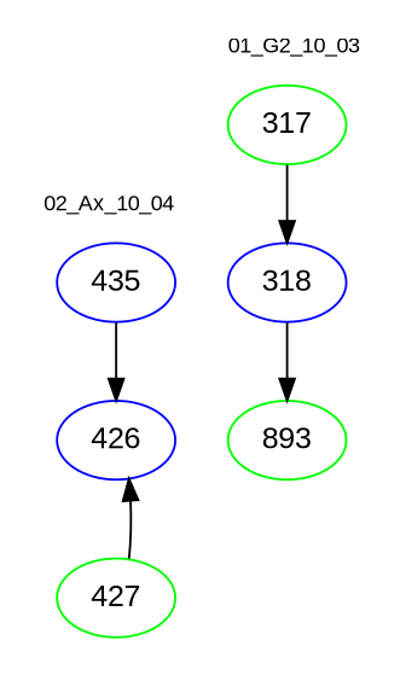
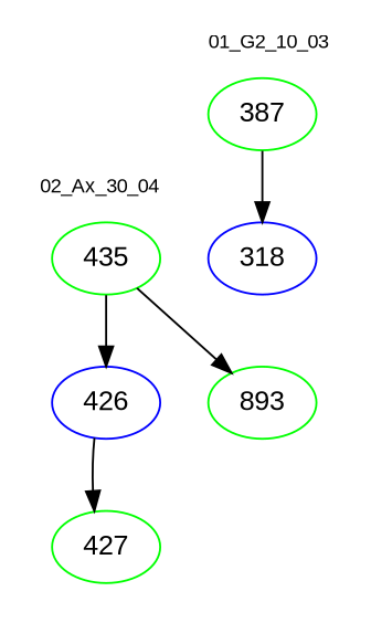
  digraph {
    fontname="Liberation Sans"
    node [color=green fontname="Liberation Sans"]
    edge [color=black fontname="Liberation Sans"]
-   n1 [color=blue label=435]
+   n1 [label=435]
    n2 [color=blue label=426]
    n3 [label=427]
-   n4 [label=317]
+   n4 [label=387]
    n5 [color=blue label=318]
    n6 [label=893]
    subgraph cluster_1 {
      color=white
      fontsize=10
-     label="02_Ax_10_04"
+     label="02_Ax_30_04"
      n1
      n2
      n3
    }
    subgraph cluster_2 {
      color=white
      fontsize=10
      label="01_G2_10_03"
      n4
      n5
      n6
    }
    n1 -> n2
-   n3 -> n2
+   n2 -> n3
    n4 -> n5
-   n5 -> n6
+   n1 -> n6
  }
